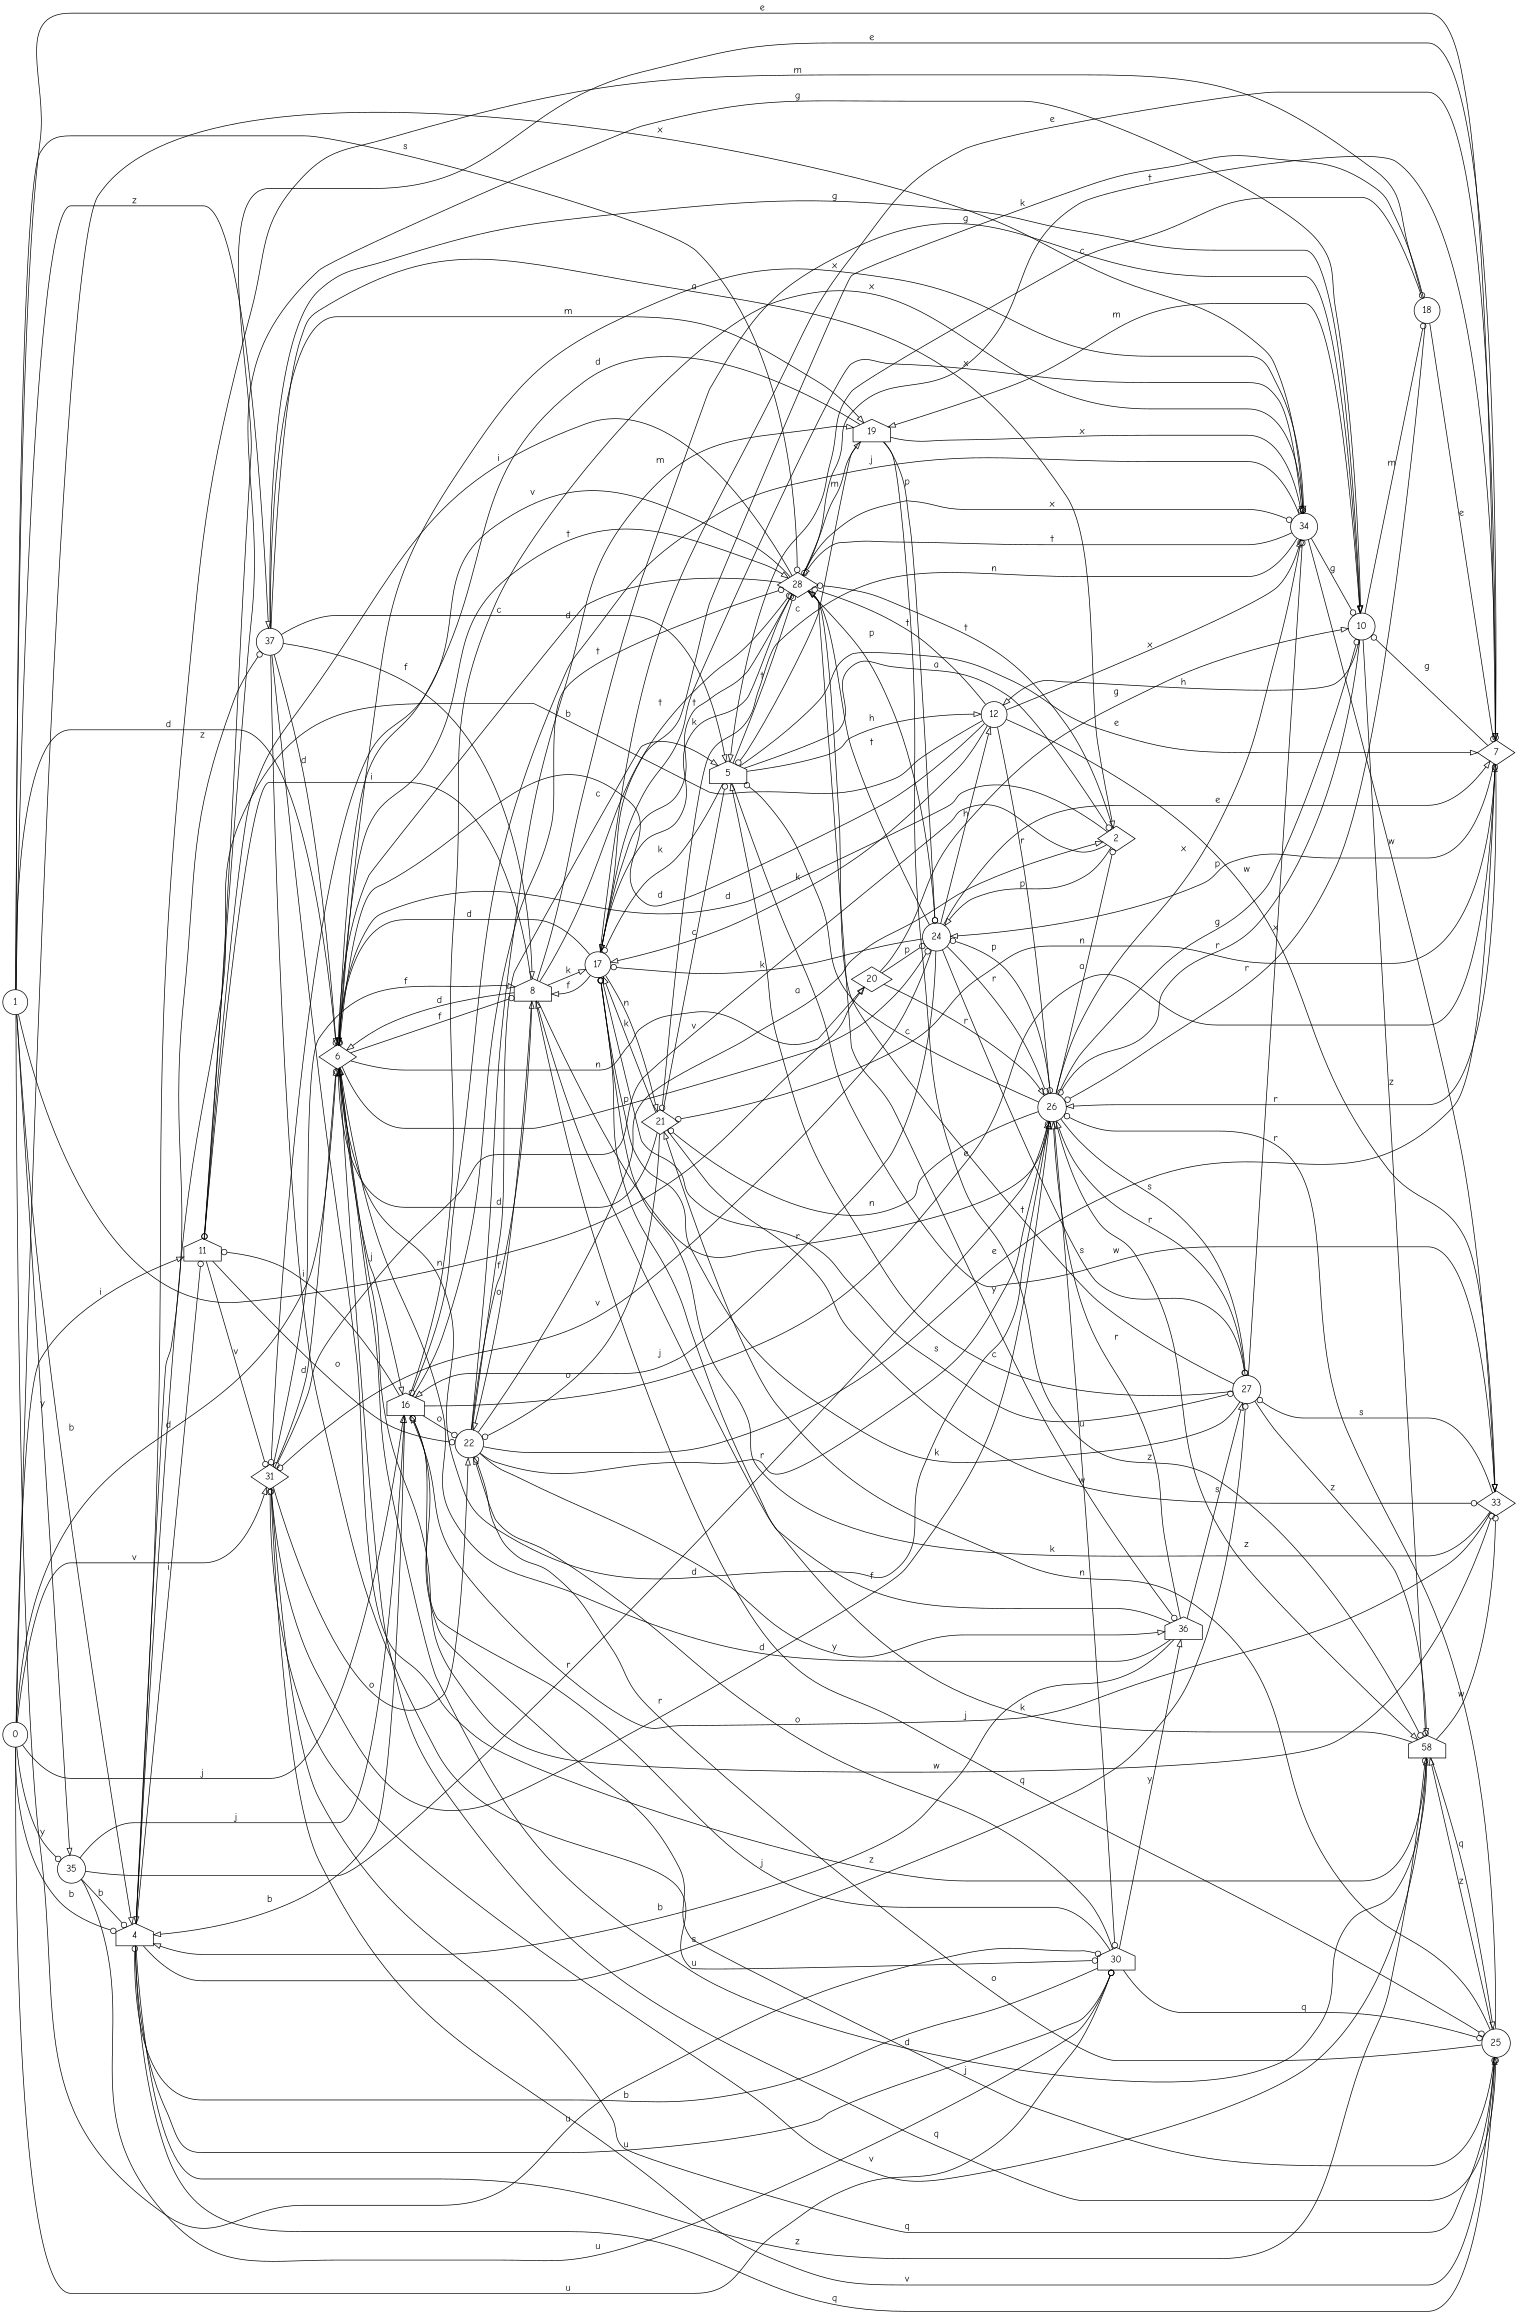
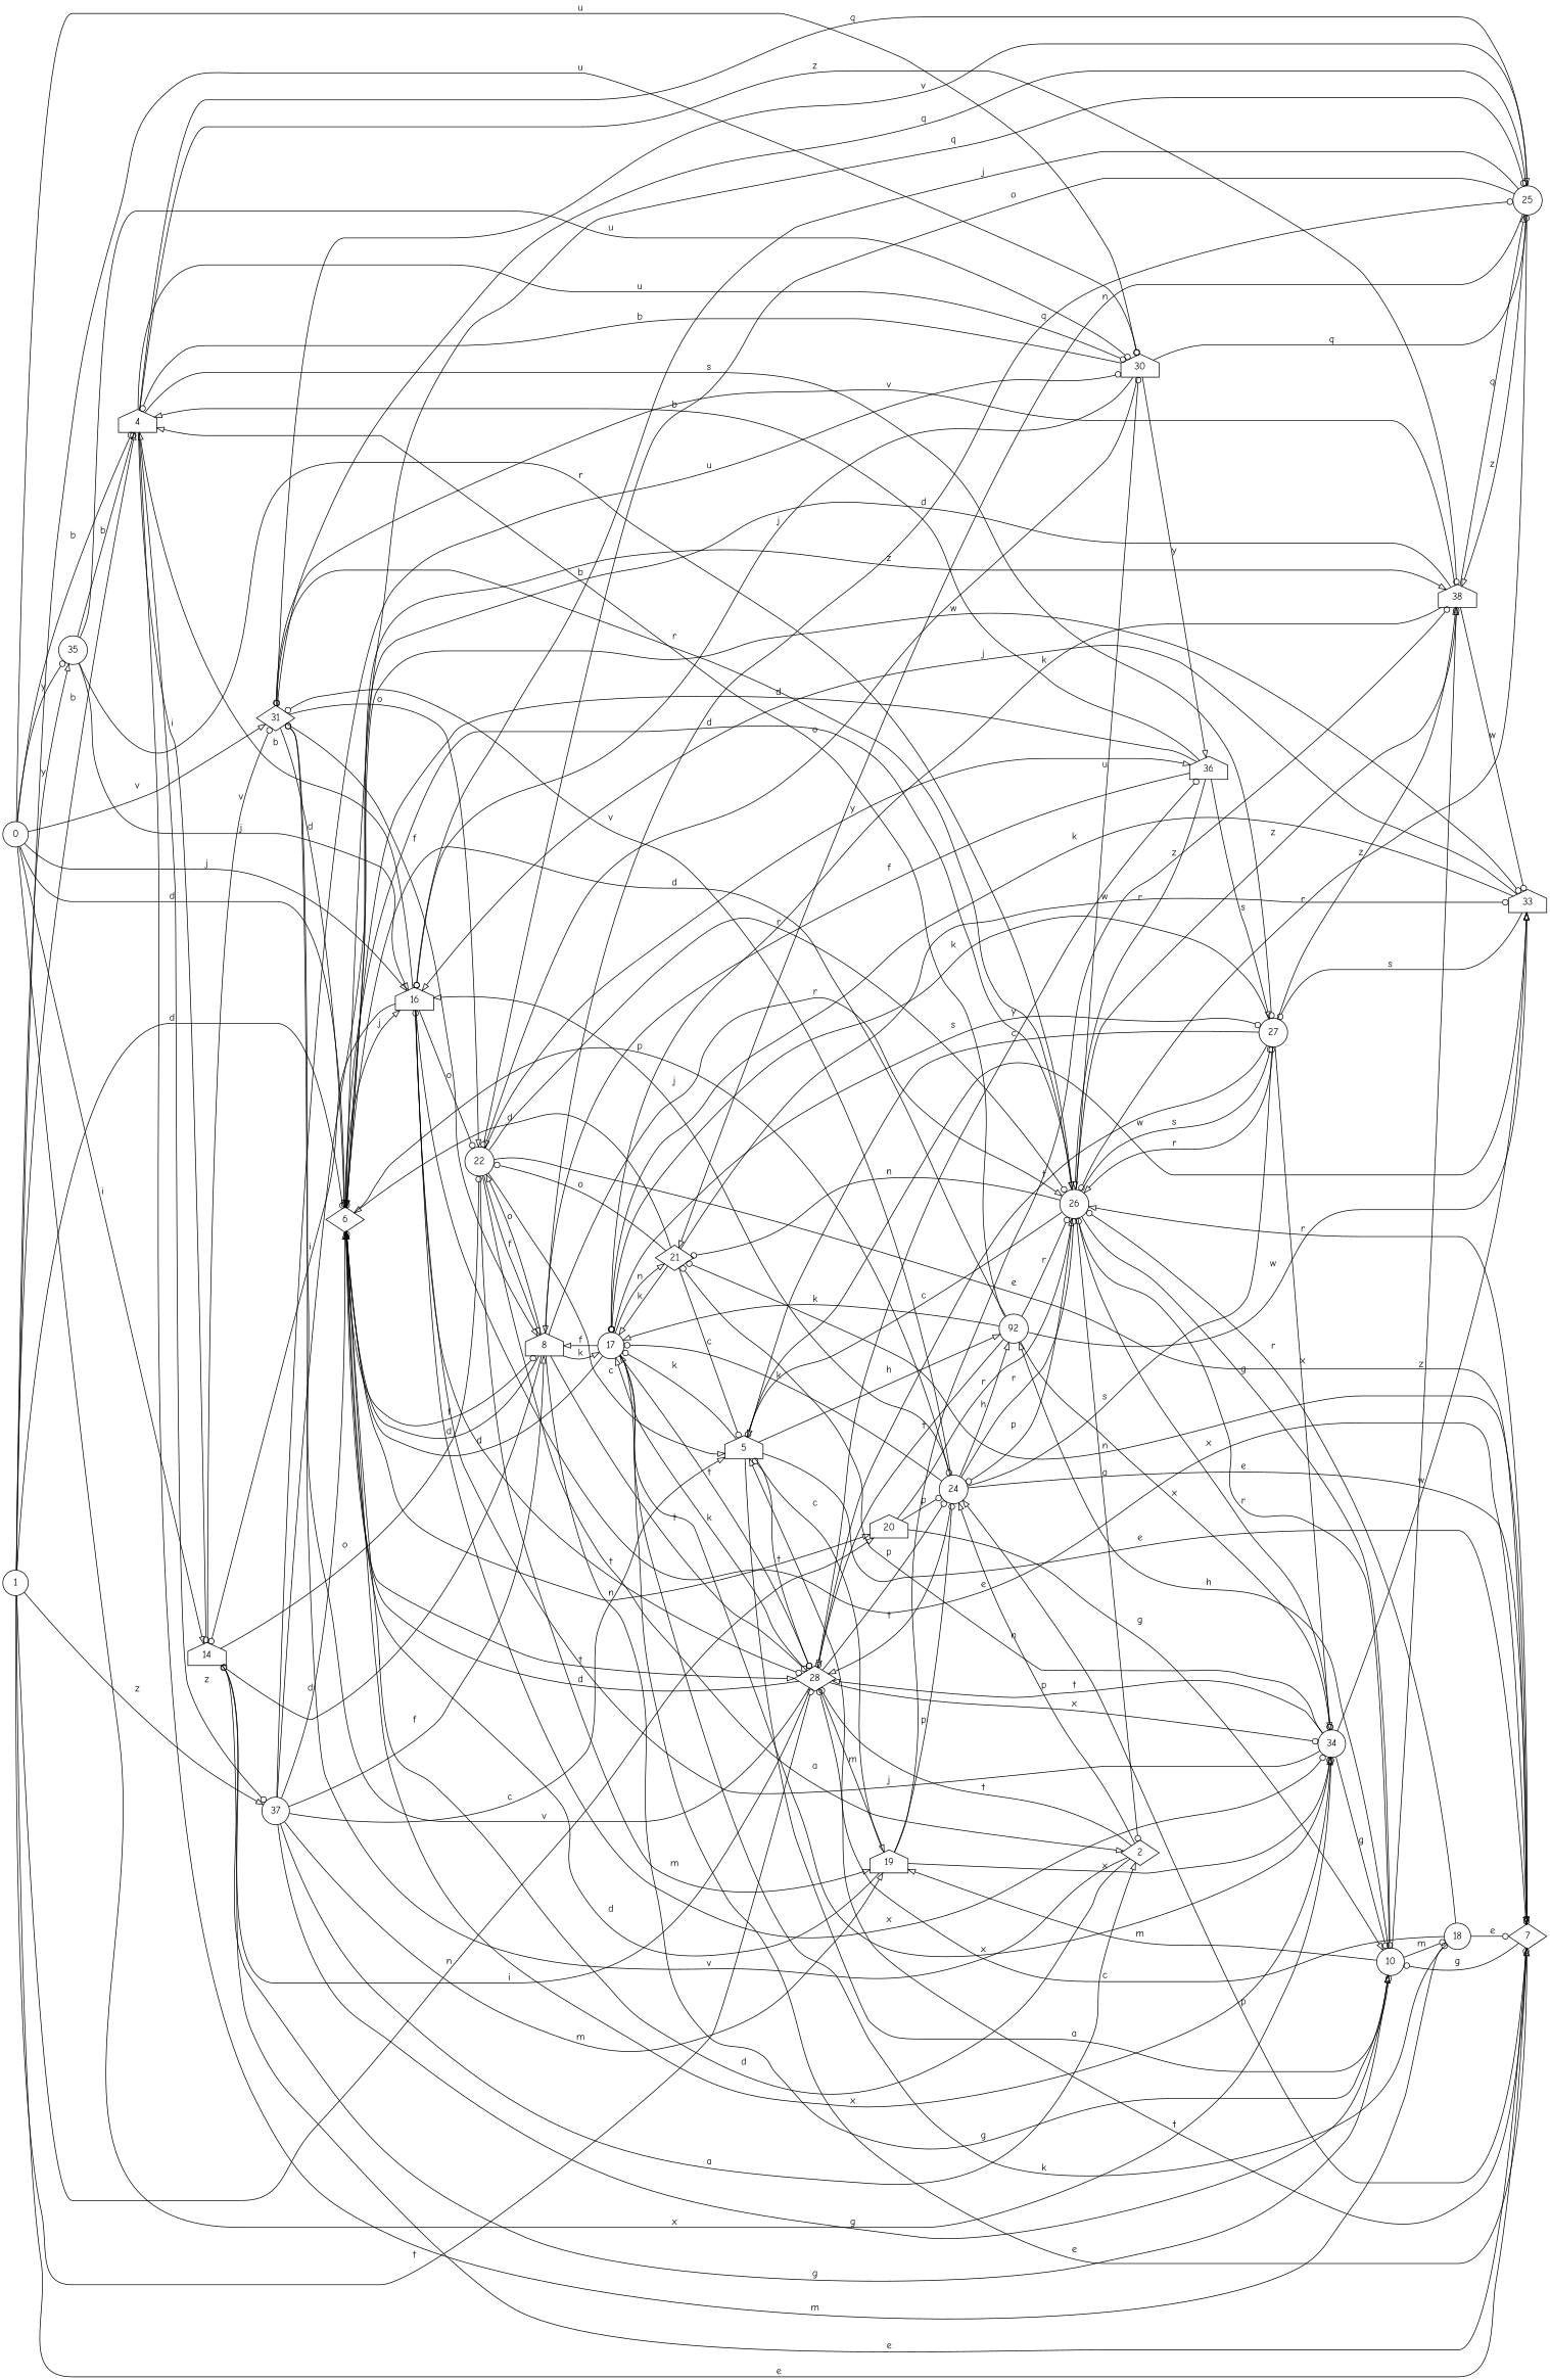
  strict digraph {
    fontname="Comic Neue"
    rankdir=LR
    node [fontname="Comic Neue" shape=circle]
    edge [arrowhead=odot fontname="Comic Neue"]
    4 [shape=house]
    0
    6 [shape=diamond]
-   14 [shape=house label=11]
+   14 [shape=house]
    16 [shape=house]
    30 [shape=house]
    31 [shape=diamond]
    34
    35
    37
    18
    25
    27
-   38 [shape=house label=58]
-   20 [shape=diamond]
+   38 [shape=house]
+   20 [shape=house]
    28 [shape=diamond]
    24
-   33 [shape=diamond]
+   33 [shape=house]
    8 [shape=house]
    7 [shape=diamond]
    10
    22
    36 [shape=house]
    26
    21 [shape=diamond]
    1
    17
    19 [shape=house]
    2 [shape=diamond]
    5 [shape=house]
-   12
+   12 [label=92]
    4 -> 14 [label=i]
    4 -> 30 [label=u]
    4 -> 37 [label=z]
    4 -> 18 [label=m]
    4 -> 25 [arrowhead=onormal label=q]
    4 -> 27 [label=s]
    4 -> 38 [label=z]
    0 -> 4 [label=b]
    0 -> 6 [label=d]
    0 -> 14 [arrowhead=onormal label=i]
    0 -> 16 [arrowhead=onormal label=j]
    0 -> 30 [label=u]
    0 -> 31 [arrowhead=onormal label=v]
    0 -> 34 [label=x]
    0 -> 35 [label=y]
    6 -> 16 [arrowhead=onormal label=j]
    6 -> 34 [arrowhead=onormal label=x]
    6 -> 25 [label=q]
    6 -> 20 [arrowhead=onormal label=n]
    6 -> 28 [arrowhead=onormal label=t]
    6 -> 24 [label=p]
    6 -> 33 [label=w]
    6 -> 8 [label=f]
    14 -> 31 [label=v]
    14 -> 7 [label=e]
    14 -> 10 [arrowhead=onormal label=g]
    14 -> 22 [label=o]
    16 -> 4 [arrowhead=onormal label=b]
    16 -> 14 [label=i]
    16 -> 34 [label=x]
    16 -> 28 [label=t]
    16 -> 7 [label=e]
    16 -> 22 [label=o]
    30 -> 4 [label=b]
    30 -> 16 [label=j]
    30 -> 25 [label=q]
    30 -> 22 [arrowhead=onormal label=o]
    30 -> 36 [arrowhead=onormal label=y]
    31 -> 6 [arrowhead=onormal label=d]
    31 -> 25 [label=q]
    31 -> 8 [arrowhead=onormal label=f]
    31 -> 22 [arrowhead=onormal label=o]
    31 -> 26 [arrowhead=onormal label=r]
    34 -> 16 [label=j]
    34 -> 28 [arrowhead=onormal label=t]
    34 -> 33 [arrowhead=onormal label=w]
    34 -> 10 [label=g]
    34 -> 21 [label=n]
    35 -> 4 [label=b]
    35 -> 16 [arrowhead=onormal label=j]
    35 -> 30 [label=u]
    35 -> 26 [arrowhead=onormal label=r]
    37 -> 6 [arrowhead=onormal label=d]
    37 -> 30 [label=u]
    37 -> 38 [arrowhead=onormal label=z]
    37 -> 8 [arrowhead=onormal label=f]
    37 -> 10 [arrowhead=onormal label=g]
    37 -> 19 [arrowhead=onormal label=m]
    37 -> 2 [arrowhead=onormal label=a]
    37 -> 5 [arrowhead=onormal label=c]
    18 -> 7 [label=e]
    18 -> 26 [label=r]
    18 -> 17 [arrowhead=onormal label=k]
    18 -> 5 [arrowhead=onormal label=c]
    25 -> 16 [label=j]
    25 -> 31 [label=v]
    25 -> 38 [arrowhead=onormal label=z]
    25 -> 22 [label=o]
    25 -> 26 [label=r]
    25 -> 21 [arrowhead=onormal label=n]
    27 -> 34 [label=x]
    27 -> 38 [arrowhead=onormal label=z]
    27 -> 28 [arrowhead=onormal label=t]
    27 -> 26 [arrowhead=onormal label=r]
    27 -> 17 [label=k]
    27 -> 5 [arrowhead=onormal label=c]
    38 -> 6 [arrowhead=onormal label=d]
    38 -> 31 [label=v]
    38 -> 25 [arrowhead=onormal label=q]
    38 -> 33 [label=w]
    38 -> 17 [label=k]
    20 -> 24 [label=p]
    20 -> 10 [arrowhead=onormal label=g]
    20 -> 26 [arrowhead=onormal label=r]
    28 -> 6 [arrowhead=onormal label=d]
    28 -> 14 [label=i]
    28 -> 31 [label=v]
    28 -> 34 [label=x]
    28 -> 24 [label=p]
    28 -> 36 [label=y]
    28 -> 17 [arrowhead=onormal label=k]
    28 -> 19 [arrowhead=onormal label=m]
    24 -> 16 [arrowhead=onormal label=j]
    24 -> 31 [label=v]
    24 -> 27 [label=s]
    24 -> 28 [arrowhead=onormal label=t]
    24 -> 7 [arrowhead=onormal label=e]
    24 -> 26 [label=r]
    24 -> 17 [label=k]
    24 -> 12 [arrowhead=onormal label=h]
    33 -> 16 [arrowhead=onormal label=j]
    33 -> 27 [label=s]
    33 -> 17 [label=k]
    8 -> 6 [arrowhead=onormal label=d]
    8 -> 14 [label=i]
    8 -> 25 [label=q]
    8 -> 28 [label=t]
    8 -> 10 [arrowhead=onormal label=g]
    8 -> 22 [arrowhead=onormal label=o]
    8 -> 26 [arrowhead=onormal label=r]
    8 -> 17 [arrowhead=onormal label=k]
    7 -> 28 [label=t]
    7 -> 24 [arrowhead=onormal label=p]
    7 -> 10 [label=g]
    7 -> 26 [arrowhead=onormal label=r]
    7 -> 21 [label=n]
    10 -> 18 [label=m]
    10 -> 38 [label=z]
    10 -> 26 [label=r]
    10 -> 19 [arrowhead=onormal label=m]
    10 -> 12 [arrowhead=onormal label=h]
    22 -> 8 [arrowhead=onormal label=f]
    22 -> 7 [arrowhead=onormal label=e]
    22 -> 36 [arrowhead=onormal label=y]
    22 -> 26 [label=r]
    22 -> 19 [arrowhead=onormal label=m]
    22 -> 2 [arrowhead=onormal label=a]
    22 -> 5 [arrowhead=onormal label=c]
    36 -> 4 [arrowhead=onormal label=b]
    36 -> 6 [arrowhead=onormal label=d]
    36 -> 27 [arrowhead=onormal label=s]
    36 -> 8 [arrowhead=onormal label=f]
    36 -> 26 [arrowhead=onormal label=r]
    26 -> 6 [arrowhead=onormal label=d]
    26 -> 30 [label=u]
    26 -> 34 [label=x]
    26 -> 27 [label=s]
    26 -> 38 [arrowhead=onormal label=z]
    26 -> 24 [label=p]
    26 -> 10 [label=g]
    26 -> 21 [label=n]
    26 -> 2 [label=a]
    26 -> 5 [label=c]
    21 -> 6 [arrowhead=onormal label=d]
    21 -> 33 [label=w]
    21 -> 22 [label=o]
    21 -> 17 [arrowhead=onormal label=k]
    21 -> 5 [label=c]
    1 -> 4 [arrowhead=onormal label=b]
    1 -> 6 [label=d]
    1 -> 30 [label=u]
    1 -> 35 [arrowhead=onormal label=y]
    1 -> 37 [arrowhead=onormal label=z]
    1 -> 20 [arrowhead=onormal label=n]
-   1 -> 28 [label=s]
+   1 -> 28 [label=t]
    1 -> 7 [arrowhead=onormal label=e]
    17 -> 6 [label=d]
    17 -> 34 [arrowhead=onormal label=x]
    17 -> 27 [label=s]
    17 -> 28 [label=t]
    17 -> 8 [arrowhead=onormal label=f]
    17 -> 7 [arrowhead=onormal label=e]
    17 -> 21 [arrowhead=onormal label=n]
    19 -> 6 [arrowhead=onormal label=d]
    19 -> 34 [label=x]
    19 -> 38 [label=z]
    19 -> 24 [label=p]
    19 -> 5 [label=c]
    2 -> 6 [arrowhead=onormal label=d]
    2 -> 31 [label=v]
    2 -> 28 [label=t]
    2 -> 24 [arrowhead=onormal label=p]
    5 -> 28 [label=t]
    5 -> 33 [arrowhead=onormal label=w]
    5 -> 7 [arrowhead=onormal label=e]
    5 -> 17 [label=k]
-   5 -> 2 [label=a]
+   5 -> 10 [label=a]
    5 -> 12 [arrowhead=onormal label=h]
    12 -> 4 [arrowhead=onormal label=b]
    12 -> 6 [label=d]
    12 -> 34 [arrowhead=onormal label=x]
    12 -> 28 [label=t]
    12 -> 33 [arrowhead=onormal label=w]
    12 -> 26 [label=r]
    12 -> 17 [arrowhead=onormal label=k]
  }
